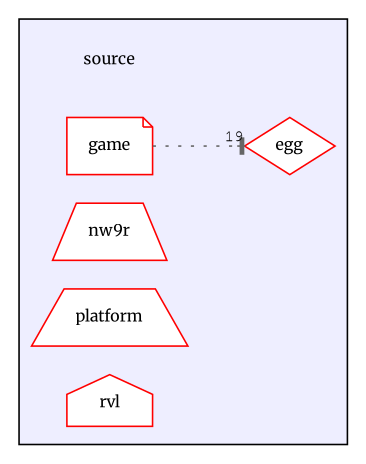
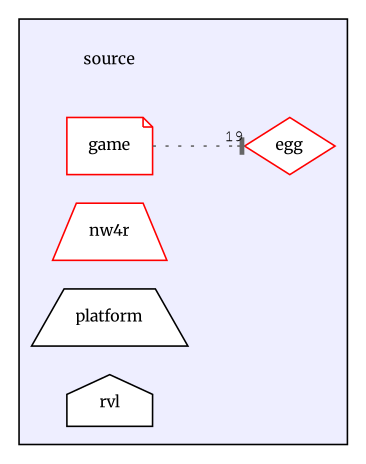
  digraph {
    compound=true
    rankdir=LR
    fontname=Merriweather
    node [fontname=Merriweather fontsize=10 shape=trapezium color=red fillcolor=white style=filled]
    n1 [label=source shape=plaintext color="" fillcolor="" style=""]
    n2 [label=egg shape=diamond]
    n3 [label=game shape=note]
-   n4 [label=nw9r]
-   n5 [label=platform]
-   n6 [label=rvl shape=house]
+   n4 [label=nw4r]
+   n5 [label=platform color=""]
+   n6 [color=black label=rvl shape=house]
    subgraph cluster_1 {
      bgcolor="#eeeeff"
      pencolor=black
      n1
      n2
      n3
      n4
      n5
      n6
    }
    n3 -> n2 [headlabel=19 labeldistance=1.5 labelfontname=FreeMono labelfontsize=10 color=gray40 style=dotted arrowhead=tee fontname=Merriweather]
  }
